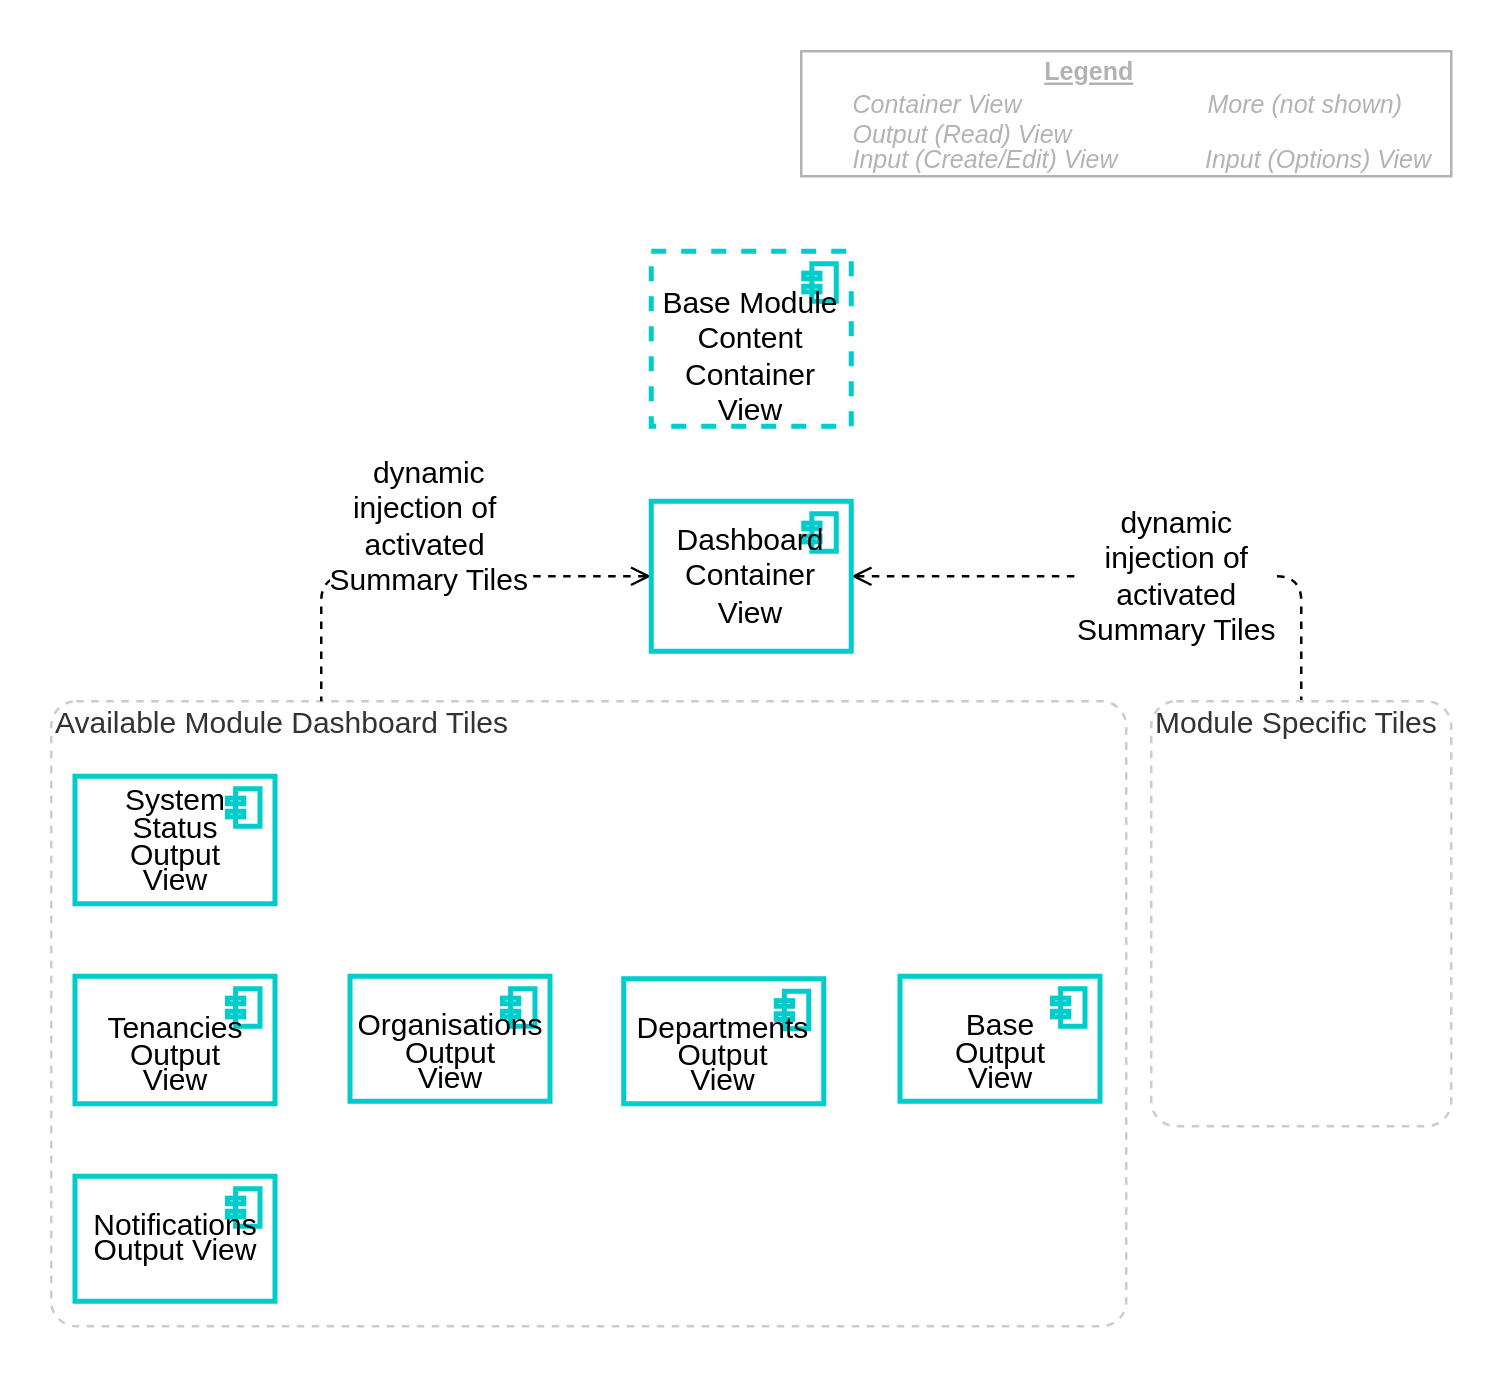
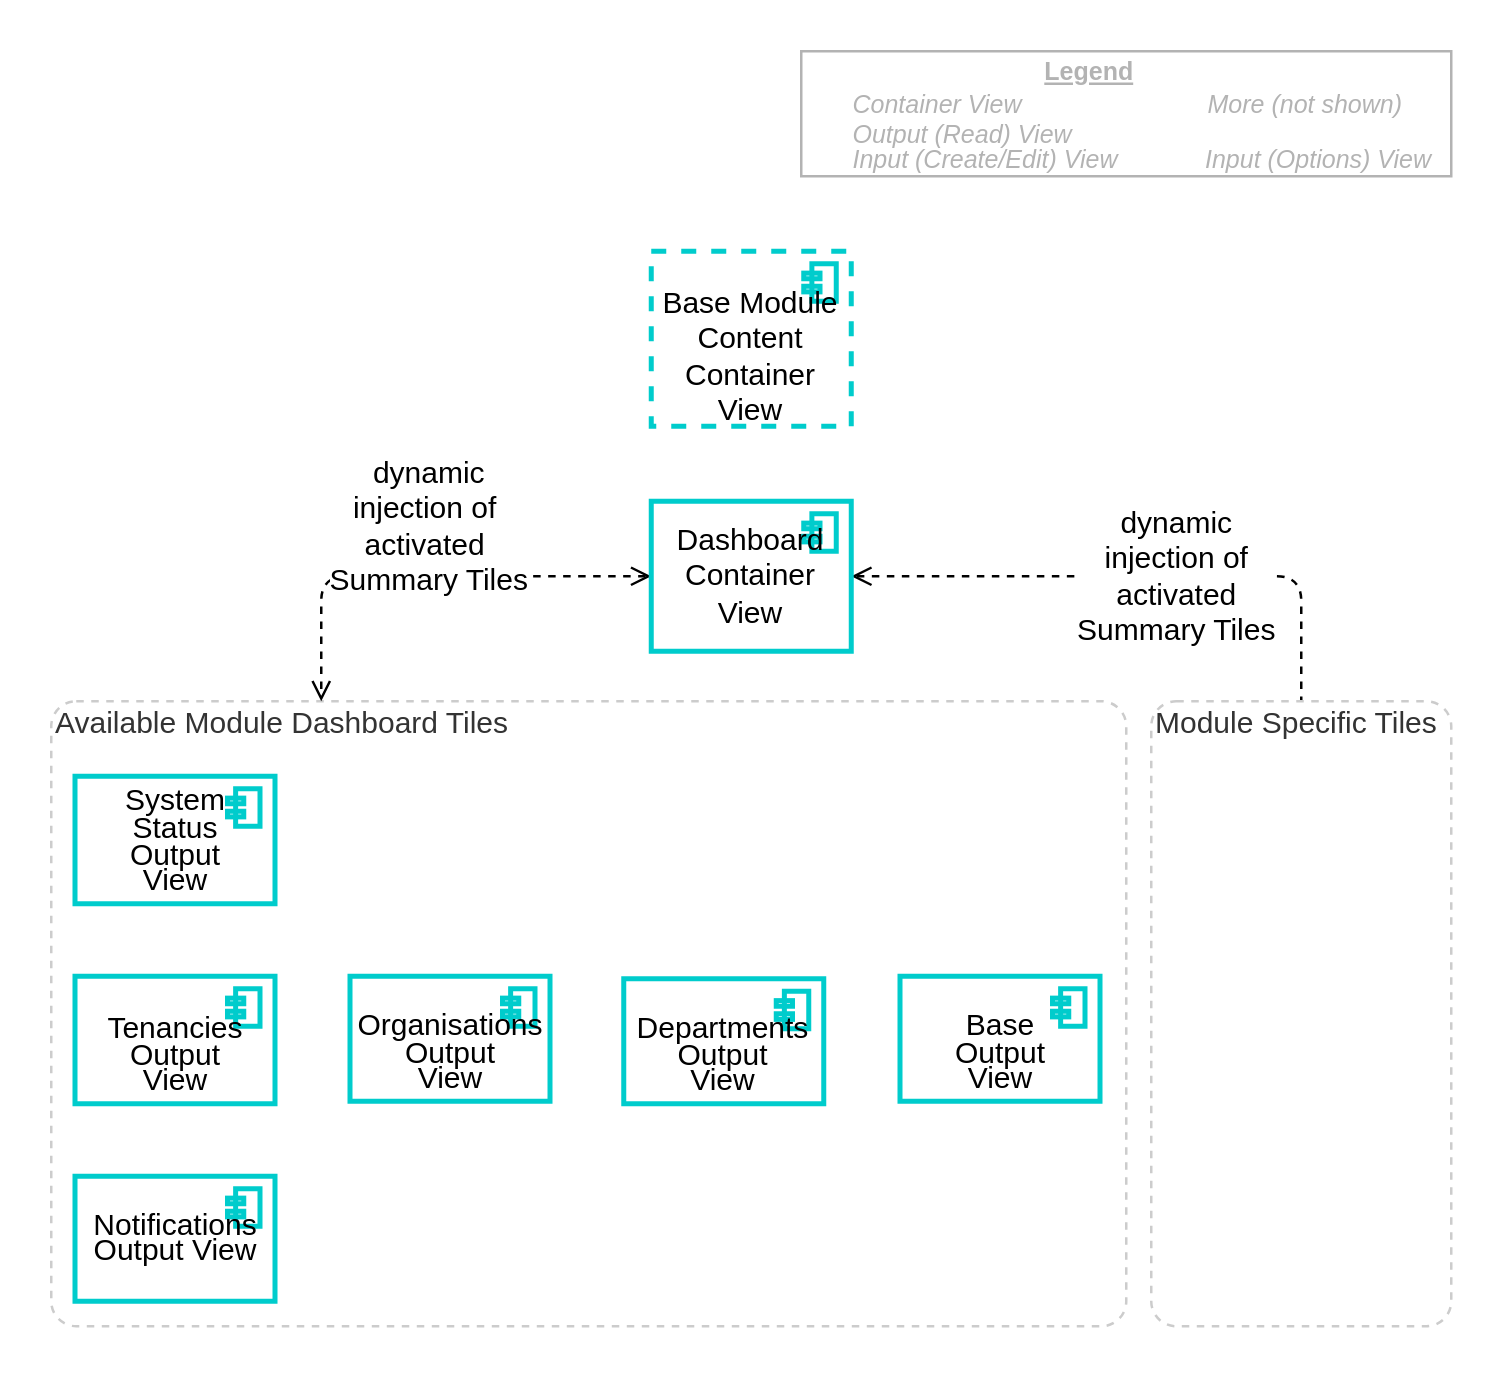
  <mxCell id="0" />
  <mxCell id="1" parent="0" />
  <mxCell id="2" value="Available Module Dashboard Tiles" style="rounded=1;whiteSpace=wrap;html=1;shadow=0;glass=0;comic=0;strokeColor=#CCCCCC;fillColor=none;fontSize=12;align=left;fontColor=#333333;recursiveResize=0;container=1;collapsible=0;dashed=1;verticalAlign=top;spacing=2;spacingTop=-5;absoluteArcSize=1;" vertex="1" parent="1"><mxGeometry x="20" y="280" width="430" height="250" as="geometry" /></mxCell>
  <mxCell id="3" value="&lt;p style=&quot;line-height: 80%&quot;&gt;&lt;span style=&quot;font-size: 12px ; line-height: 90%&quot;&gt;&lt;br&gt;Organisations Output &lt;br&gt;View&lt;/span&gt;&lt;/p&gt;" style="html=1;outlineConnect=0;whiteSpace=wrap;fillColor=none;strokeColor=#00CCCC;shape=mxgraph.archimate3.application;appType=comp;archiType=square;fontSize=12;verticalAlign=middle;container=1;collapsible=0;strokeWidth=2;" vertex="1" parent="2"><mxGeometry x="119.5" y="110" width="80" height="50" as="geometry" /></mxCell>
  <mxCell id="4" value="" style="shape=image;html=1;verticalAlign=top;verticalLabelPosition=bottom;labelBackgroundColor=#ffffff;imageAspect=0;aspect=fixed;image=https://cdn1.iconfinder.com/data/icons/essential-pack-3/24/82.output-128.png;strokeColor=#00CCCC;strokeWidth=2;fillColor=none;fontSize=12;align=left;" vertex="1" parent="3"><mxGeometry width="20" height="20" as="geometry" /></mxCell>
  <mxCell id="5" value="&lt;p style=&quot;line-height: 90%&quot;&gt;&lt;span style=&quot;font-size: 12px&quot;&gt;&lt;br&gt;Tenancies&lt;br&gt;Output &lt;br&gt;View&lt;br style=&quot;font-size: 12px&quot;&gt;&lt;/span&gt;&lt;/p&gt;" style="html=1;outlineConnect=0;whiteSpace=wrap;fillColor=none;strokeColor=#00CCCC;shape=mxgraph.archimate3.application;appType=comp;archiType=square;fontSize=12;verticalAlign=middle;container=1;collapsible=0;strokeWidth=2;" vertex="1" parent="2"><mxGeometry x="9.5" y="110" width="80" height="51" as="geometry" /></mxCell>
  <mxCell id="6" value="" style="shape=image;html=1;verticalAlign=top;verticalLabelPosition=bottom;labelBackgroundColor=#ffffff;imageAspect=0;aspect=fixed;image=https://cdn1.iconfinder.com/data/icons/essential-pack-3/24/82.output-128.png;strokeColor=#00CCCC;strokeWidth=2;fillColor=none;fontSize=12;align=left;" vertex="1" parent="5"><mxGeometry width="20" height="20" as="geometry" /></mxCell>
  <mxCell id="7" value="&lt;p style=&quot;line-height: 80%&quot;&gt;&lt;span style=&quot;font-size: 12px ; line-height: 90%&quot;&gt;&lt;br&gt;Departments&lt;br&gt;Output&lt;br&gt;View&lt;/span&gt;&lt;/p&gt;" style="html=1;outlineConnect=0;whiteSpace=wrap;fillColor=none;strokeColor=#00CCCC;shape=mxgraph.archimate3.application;appType=comp;archiType=square;fontSize=12;verticalAlign=middle;container=1;collapsible=0;strokeWidth=2;" vertex="1" parent="2"><mxGeometry x="229" y="111" width="80" height="50" as="geometry" /></mxCell>
  <mxCell id="8" value="" style="shape=image;html=1;verticalAlign=top;verticalLabelPosition=bottom;labelBackgroundColor=#ffffff;imageAspect=0;aspect=fixed;image=https://cdn1.iconfinder.com/data/icons/essential-pack-3/24/82.output-128.png;strokeColor=#00CCCC;strokeWidth=2;fillColor=none;fontSize=12;align=left;" vertex="1" parent="7"><mxGeometry width="20" height="20" as="geometry" /></mxCell>
  <mxCell id="9" value="&lt;p style=&quot;line-height: 80%&quot;&gt;&lt;span style=&quot;font-size: 12px ; line-height: 90%&quot;&gt;&lt;br&gt;Base&lt;br&gt;Output&lt;br&gt;View&lt;/span&gt;&lt;/p&gt;" style="html=1;outlineConnect=0;whiteSpace=wrap;fillColor=none;strokeColor=#00CCCC;shape=mxgraph.archimate3.application;appType=comp;archiType=square;fontSize=12;verticalAlign=middle;container=1;collapsible=0;strokeWidth=2;" vertex="1" parent="2"><mxGeometry x="339.5" y="110" width="80" height="50" as="geometry" /></mxCell>
  <mxCell id="10" value="" style="shape=image;html=1;verticalAlign=top;verticalLabelPosition=bottom;labelBackgroundColor=#ffffff;imageAspect=0;aspect=fixed;image=https://cdn1.iconfinder.com/data/icons/essential-pack-3/24/82.output-128.png;strokeColor=#00CCCC;strokeWidth=2;fillColor=none;fontSize=12;align=left;" vertex="1" parent="9"><mxGeometry width="20" height="20" as="geometry" /></mxCell>
  <mxCell id="11" value="&lt;p style=&quot;line-height: 80%&quot;&gt;Notifications&lt;br&gt;Output View&lt;/p&gt;" style="html=1;outlineConnect=0;whiteSpace=wrap;fillColor=none;strokeColor=#00CCCC;shape=mxgraph.archimate3.application;appType=comp;archiType=square;fontSize=12;verticalAlign=middle;container=1;collapsible=0;strokeWidth=2;" vertex="1" parent="2"><mxGeometry x="9.5" y="190" width="80" height="50" as="geometry" /></mxCell>
  <mxCell id="12" value="" style="shape=image;html=1;verticalAlign=top;verticalLabelPosition=bottom;labelBackgroundColor=#ffffff;imageAspect=0;aspect=fixed;image=https://cdn1.iconfinder.com/data/icons/essential-pack-3/24/82.output-128.png;strokeColor=#00CCCC;strokeWidth=2;fillColor=none;fontSize=12;align=left;" vertex="1" parent="11"><mxGeometry width="20" height="20" as="geometry" /></mxCell>
  <mxCell id="13" value="&lt;p style=&quot;line-height: 90%&quot;&gt;&lt;span style=&quot;font-size: 12px&quot;&gt;System&lt;br&gt;Status&lt;br&gt;Output &lt;br&gt;View&lt;br style=&quot;font-size: 12px&quot;&gt;&lt;/span&gt;&lt;/p&gt;" style="html=1;outlineConnect=0;whiteSpace=wrap;fillColor=none;strokeColor=#00CCCC;shape=mxgraph.archimate3.application;appType=comp;archiType=square;fontSize=12;verticalAlign=middle;container=1;collapsible=0;strokeWidth=2;" vertex="1" parent="2"><mxGeometry x="9.5" y="30" width="80" height="51" as="geometry" /></mxCell>
  <mxCell id="14" value="" style="shape=image;html=1;verticalAlign=top;verticalLabelPosition=bottom;labelBackgroundColor=#ffffff;imageAspect=0;aspect=fixed;image=https://cdn1.iconfinder.com/data/icons/essential-pack-3/24/82.output-128.png;strokeColor=#00CCCC;strokeWidth=2;fillColor=none;fontSize=12;align=left;" vertex="1" parent="13"><mxGeometry width="20" height="20" as="geometry" /></mxCell>
  <mxCell id="15" value="&lt;span style=&quot;font-size: 12px ; line-height: 90%&quot;&gt;&lt;br&gt;Base Module Content&lt;br&gt;Container View&lt;br style=&quot;font-size: 12px&quot;&gt;&lt;/span&gt;" style="html=1;outlineConnect=0;whiteSpace=wrap;fillColor=none;strokeColor=#00CCCC;shape=mxgraph.archimate3.application;appType=comp;archiType=square;fontSize=12;verticalAlign=middle;container=1;collapsible=0;strokeWidth=2;dashed=1;" vertex="1" parent="1"><mxGeometry x="260" y="100" width="80" height="70" as="geometry" /></mxCell>
  <mxCell id="16" value="" style="shape=image;html=1;verticalAlign=top;verticalLabelPosition=bottom;labelBackgroundColor=#ffffff;imageAspect=0;aspect=fixed;image=https://cdn1.iconfinder.com/data/icons/material-core/18/check-box-outline-blank-128.png;strokeColor=#00CCCC;strokeWidth=2;fillColor=none;fontSize=12;align=left;" vertex="1" parent="15"><mxGeometry width="20" height="20" as="geometry" /></mxCell>
- <mxCell id="17" value="dynamic&lt;br&gt;injection of&amp;nbsp;&lt;br&gt;activated&amp;nbsp;&lt;br&gt;Summary Tiles" style="edgeStyle=elbowEdgeStyle;rounded=1;orthogonalLoop=1;jettySize=auto;html=1;entryX=0.25;entryY=0;entryDx=0;entryDy=0;dashed=1;endArrow=none;endFill=0;fontSize=12;startArrow=open;startFill=0;" edge="1" parent="1" source="20" target="2"><mxGeometry x="0.089" y="-10" relative="1" as="geometry"><Array as="points"><mxPoint x="128" y="290" /></Array><mxPoint x="10" y="-10" as="offset" /></mxGeometry></mxCell>
+ <mxCell id="17" value="dynamic&lt;br&gt;injection of&amp;nbsp;&lt;br&gt;activated&amp;nbsp;&lt;br&gt;Summary Tiles" style="edgeStyle=elbowEdgeStyle;rounded=1;orthogonalLoop=1;jettySize=auto;html=1;entryX=0.25;entryY=0;entryDx=0;entryDy=0;dashed=1;endArrow=open;endFill=0;fontSize=12;startArrow=open;startFill=0;" edge="1" parent="1" source="20" target="2"><mxGeometry x="0.089" y="-10" relative="1" as="geometry"><Array as="points"><mxPoint x="128" y="290" /></Array><mxPoint x="10" y="-10" as="offset" /></mxGeometry></mxCell>
  <mxCell id="18" style="edgeStyle=orthogonalEdgeStyle;rounded=1;orthogonalLoop=1;jettySize=auto;html=1;entryX=0.5;entryY=0;entryDx=0;entryDy=0;dashed=1;startArrow=open;startFill=0;endArrow=none;endFill=0;fontSize=12;" edge="1" parent="1" source="20" target="22"><mxGeometry relative="1" as="geometry" /></mxCell>
  <mxCell id="19" value="dynamic &lt;br&gt;injection of &lt;br&gt;activated &lt;br&gt;Summary Tiles" style="text;html=1;align=center;verticalAlign=middle;resizable=0;points=[];labelBackgroundColor=#ffffff;fontSize=12;" connectable="0" vertex="1" parent="18"><mxGeometry x="0.124" y="1" relative="1" as="geometry"><mxPoint as="offset" /></mxGeometry></mxCell>
  <mxCell id="20" value="&lt;span style=&quot;font-size: 12px ; line-height: 90%&quot;&gt;Dashboard Container&lt;br&gt;View&lt;br style=&quot;font-size: 12px&quot;&gt;&lt;/span&gt;" style="html=1;outlineConnect=0;whiteSpace=wrap;fillColor=none;strokeColor=#00CCCC;shape=mxgraph.archimate3.application;appType=comp;archiType=square;fontSize=12;verticalAlign=middle;container=1;collapsible=0;strokeWidth=2;" vertex="1" parent="1"><mxGeometry x="260" y="200" width="80" height="60" as="geometry" /></mxCell>
  <mxCell id="21" value="" style="shape=image;html=1;verticalAlign=top;verticalLabelPosition=bottom;labelBackgroundColor=#ffffff;imageAspect=0;aspect=fixed;image=https://cdn1.iconfinder.com/data/icons/material-core/18/check-box-outline-blank-128.png;strokeColor=#00CCCC;strokeWidth=2;fillColor=none;fontSize=12;align=left;" vertex="1" parent="20"><mxGeometry width="20" height="20" as="geometry" /></mxCell>
- <mxCell id="22" value="Module Specific Tiles" style="rounded=1;whiteSpace=wrap;html=1;shadow=0;glass=0;comic=0;strokeColor=#CCCCCC;fillColor=none;fontSize=12;align=left;fontColor=#333333;recursiveResize=0;container=1;collapsible=0;dashed=1;verticalAlign=top;spacing=2;spacingTop=-5;absoluteArcSize=1;" vertex="1" parent="1"><mxGeometry x="460" y="280" width="120" height="170" as="geometry" /></mxCell>
+ <mxCell id="22" value="Module Specific Tiles" style="rounded=1;whiteSpace=wrap;html=1;shadow=0;glass=0;comic=0;strokeColor=#CCCCCC;fillColor=none;fontSize=12;align=left;fontColor=#333333;recursiveResize=0;container=1;collapsible=0;dashed=1;verticalAlign=top;spacing=2;spacingTop=-5;absoluteArcSize=1;" vertex="1" parent="1"><mxGeometry x="460" y="280" width="120" height="250" as="geometry" /></mxCell>
  <mxCell id="23" value="" style="shape=image;html=1;verticalAlign=top;verticalLabelPosition=bottom;labelBackgroundColor=#ffffff;imageAspect=0;aspect=fixed;image=https://cdn2.iconfinder.com/data/icons/font-awesome/1792/ellipsis-h-128.png;strokeColor=#000000;strokeWidth=2;fillColor=#D4E1F5;fontSize=12;fontColor=#000000;opacity=80;align=left;" vertex="1" parent="1"><mxGeometry x="471.667" y="47" width="10.0" height="10.0" as="geometry" /></mxCell>
  <mxCell id="24" value="" style="shape=image;html=1;verticalAlign=top;verticalLabelPosition=bottom;labelBackgroundColor=#ffffff;imageAspect=0;aspect=fixed;image=https://cdn2.iconfinder.com/data/icons/font-awesome/1792/ellipsis-h-128.png;strokeColor=#000000;strokeWidth=2;fillColor=#D4E1F5;fontSize=12;fontColor=#000000;opacity=80;align=left;" vertex="1" parent="1"><mxGeometry x="471.667" y="47" width="10.0" height="10.0" as="geometry" /></mxCell>
  <mxCell id="25" value="" style="shape=image;html=1;verticalAlign=top;verticalLabelPosition=bottom;labelBackgroundColor=#ffffff;imageAspect=0;aspect=fixed;image=https://cdn2.iconfinder.com/data/icons/font-awesome/1792/ellipsis-h-128.png;strokeColor=#000000;strokeWidth=2;fillColor=#D4E1F5;fontSize=12;fontColor=#000000;opacity=80;align=left;" vertex="1" parent="1"><mxGeometry x="481.667" y="57" width="10.0" height="10.0" as="geometry" /></mxCell>
  <mxCell id="26" value="" style="rounded=0;whiteSpace=wrap;html=1;fontSize=10;align=left;container=1;collapsible=0;fontColor=#B3B3B3;strokeColor=#B3B3B3;" vertex="1" parent="1"><mxGeometry x="320" y="20" width="260" height="50" as="geometry" /></mxCell>
  <mxCell id="27" value="Container View" style="text;html=1;strokeColor=none;fillColor=none;align=left;verticalAlign=middle;whiteSpace=wrap;rounded=0;fontSize=10;fontStyle=2;fontColor=#B3B3B3;" vertex="1" parent="26"><mxGeometry x="18.811" y="16.667" width="111.189" height="8.333" as="geometry" /></mxCell>
  <mxCell id="28" value="Output (Read) View" style="text;html=1;strokeColor=none;fillColor=none;align=left;verticalAlign=middle;whiteSpace=wrap;rounded=0;fontSize=10;fontStyle=2;fontColor=#B3B3B3;" vertex="1" parent="26"><mxGeometry x="18.806" y="30.0" width="111.194" height="6.33" as="geometry" /></mxCell>
  <mxCell id="29" value="Input (Create/Edit) View" style="text;html=1;strokeColor=none;fillColor=none;align=left;verticalAlign=middle;whiteSpace=wrap;rounded=0;fontSize=10;fontStyle=2;fontColor=#B3B3B3;" vertex="1" parent="26"><mxGeometry x="18.811" y="39.333" width="111.189" height="8.333" as="geometry" /></mxCell>
  <mxCell id="30" value="Legend" style="text;html=1;strokeColor=none;fillColor=none;align=center;verticalAlign=middle;whiteSpace=wrap;rounded=0;fontSize=10;fontStyle=5;fontColor=#B3B3B3;" vertex="1" parent="26"><mxGeometry x="28.805" width="172.828" height="16.667" as="geometry" /></mxCell>
  <mxCell id="31" value="" style="shape=image;html=1;verticalAlign=top;verticalLabelPosition=bottom;labelBackgroundColor=#ffffff;imageAspect=0;aspect=fixed;image=https://cdn1.iconfinder.com/data/icons/material-core/18/check-box-outline-blank-128.png;strokeColor=#00CCCC;strokeWidth=2;fillColor=none;fontSize=12;align=left;" vertex="1" parent="26"><mxGeometry x="3.498" y="15.83" width="10.0" height="10.0" as="geometry" /></mxCell>
  <mxCell id="32" value="" style="shape=image;html=1;verticalAlign=top;verticalLabelPosition=bottom;labelBackgroundColor=#ffffff;imageAspect=0;aspect=fixed;image=https://cdn3.iconfinder.com/data/icons/arrow-and-interface-4/28/input-2-128.png;strokeColor=#00CCCC;strokeWidth=2;fillColor=none;fontSize=12;align=left;" vertex="1" parent="26"><mxGeometry x="3.498" y="39.33" width="10.0" height="10.0" as="geometry" /></mxCell>
  <mxCell id="33" value="" style="shape=image;html=1;verticalAlign=top;verticalLabelPosition=bottom;labelBackgroundColor=#ffffff;imageAspect=0;aspect=fixed;image=https://cdn1.iconfinder.com/data/icons/essential-pack-3/24/82.output-128.png;strokeColor=#00CCCC;strokeWidth=2;fillColor=none;fontSize=12;align=left;" vertex="1" parent="26"><mxGeometry x="3.498" y="28.17" width="10.0" height="10.0" as="geometry" /></mxCell>
  <mxCell id="34" value="More (not shown)" style="text;html=1;strokeColor=none;fillColor=none;align=left;verticalAlign=middle;whiteSpace=wrap;rounded=0;fontSize=10;fontStyle=2;fontColor=#B3B3B3;" vertex="1" parent="26"><mxGeometry x="161.481" y="18.0" width="98.519" height="6.67" as="geometry" /></mxCell>
  <mxCell id="35" value="" style="shape=image;html=1;verticalAlign=top;verticalLabelPosition=bottom;labelBackgroundColor=none;imageAspect=0;aspect=fixed;image=https://cdn4.iconfinder.com/data/icons/free-ui/64/v-35-128.png;strokeColor=#000000;strokeWidth=3;fillColor=#99FFFF;fontSize=12;fontColor=#000000;align=left;" vertex="1" parent="26"><mxGeometry x="141.667" y="38.0" width="10.0" height="10.0" as="geometry" /></mxCell>
  <mxCell id="36" value="Input (Options) View" style="text;html=1;strokeColor=none;fillColor=none;align=left;verticalAlign=middle;whiteSpace=wrap;rounded=0;fontSize=10;fontStyle=2;fontColor=#B3B3B3;" vertex="1" parent="26"><mxGeometry x="160.003" y="40.0" width="98.519" height="6.67" as="geometry" /></mxCell>
  <mxCell id="37" value="" style="shape=image;html=1;verticalAlign=top;verticalLabelPosition=bottom;labelBackgroundColor=#ffffff;imageAspect=0;aspect=fixed;image=https://cdn2.iconfinder.com/data/icons/font-awesome/1792/ellipsis-h-128.png;strokeColor=#000000;strokeWidth=2;fillColor=#D4E1F5;fontSize=12;fontColor=#000000;opacity=80;align=left;" vertex="1" parent="26"><mxGeometry x="141.667" y="18" width="10.0" height="10.0" as="geometry" /></mxCell>
  <mxCell id="38" value="" style="group;spacingRight=21;" connectable="0" vertex="1" parent="1"><mxGeometry x="20" y="20" width="560" height="50" as="geometry" /></mxCell>
